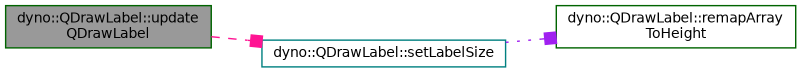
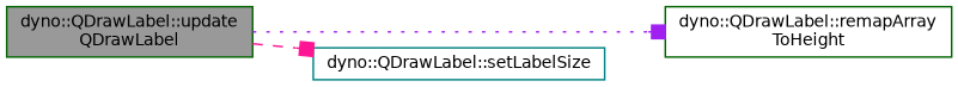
  digraph {
    rankdir=LR
    node [color=darkgreen fillcolor=white fontname=Helvetica fontsize=10 shape=box style=filled]
    edge [arrowhead=box fontname=Helvetica fontsize=10 labelfontname=Helvetica labelfontsize=10]
    n1 [fillcolor=grey60 fontcolor=black height=0.2 label="dyno::QDrawLabel::update\lQDrawLabel" width=0.4]
    n2 [height=0.2 label="dyno::QDrawLabel::remapArray\lToHeight" width=0.4]
    n3 [color=teal height=0.2 label="dyno::QDrawLabel::setLabelSize" width=0.4]
-   n3 -> n2 [color=purple style=dotted]
+   n1 -> n2 [color=purple style=dotted]
    n1 -> n3 [color=deeppink style=dashed]
  }
